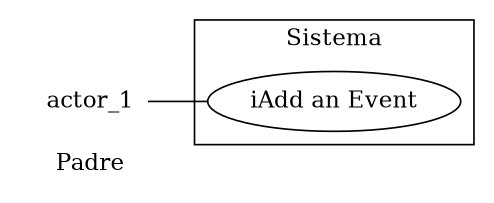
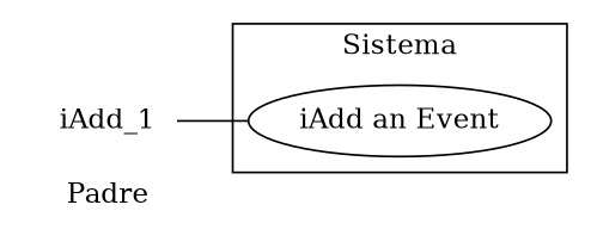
  digraph {
    compound=true
    rankdir=LR
-   actor_1 [shape=plaintext]
+   actor_1 [shape=plaintext label=iAdd_1]
    n2 [label="iAdd an Event" shape=ellipse style=solid]
    subgraph sub_1 {
      labelloc=b
      peripheries=0
      subgraph cluster_2 {
        label=Padre
        labelloc=b
        peripheries=0
        actor_1
      }
    }
    subgraph cluster_3 {
      label=Sistema
      labelloc=t
      n2
    }
    actor_1 -> n2 [dir=none style=solid]
  }
